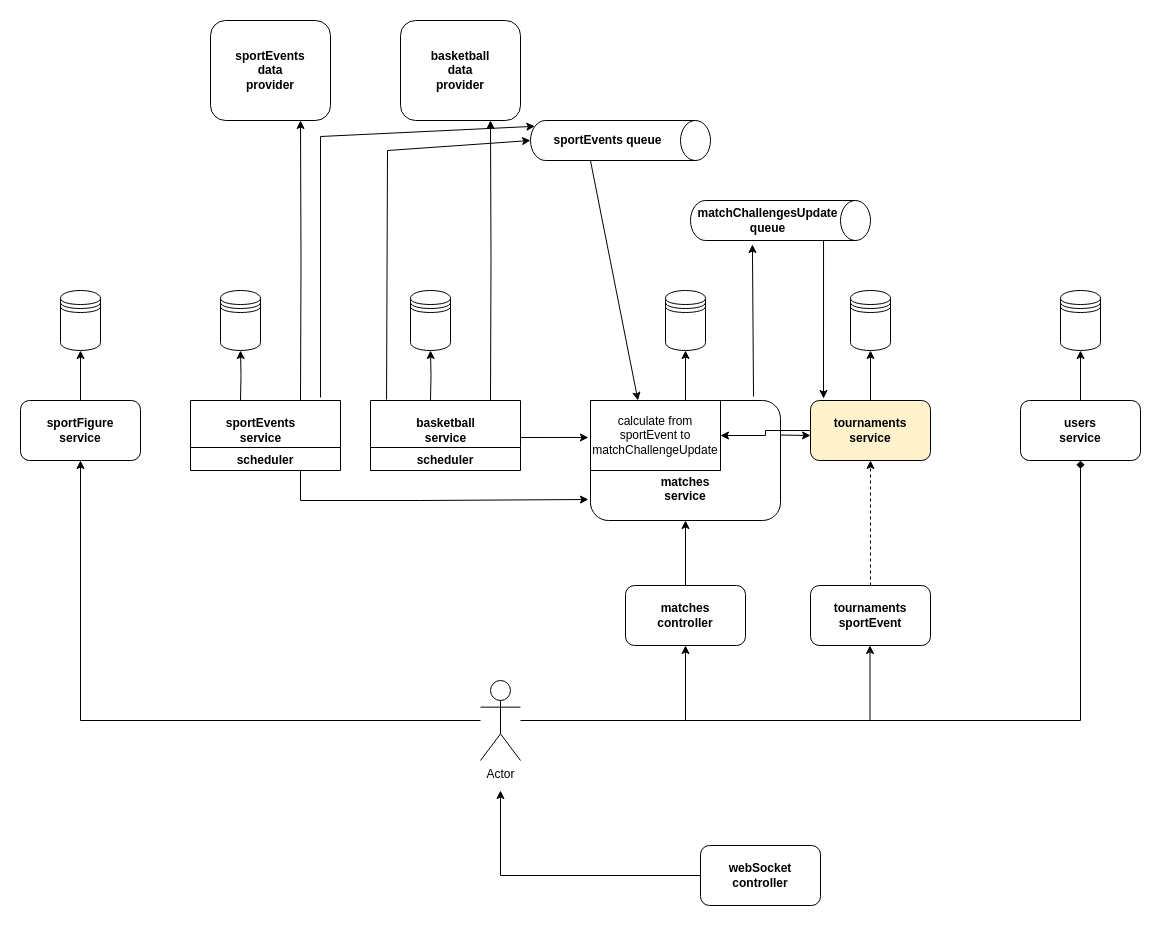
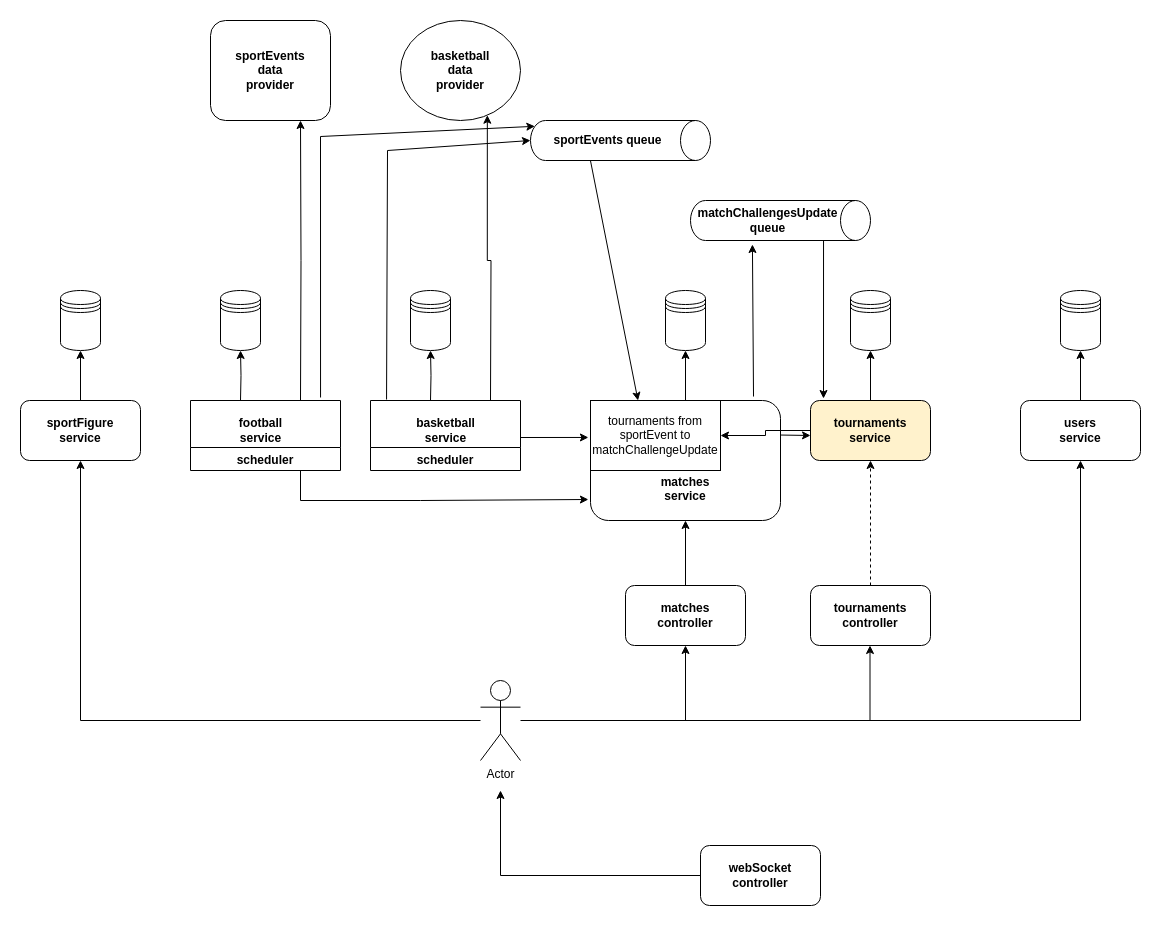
  <mxCell id="0" />
  <mxCell id="1" parent="0" />
  <mxCell id="2" style="edgeStyle=orthogonalEdgeStyle;rounded=0;orthogonalLoop=1;jettySize=auto;html=1;exitX=0.75;exitY=0;exitDx=0;exitDy=0;entryX=0.75;entryY=1;entryDx=0;entryDy=0;" edge="1" parent="1" target="23"><mxGeometry relative="1" as="geometry"><mxPoint x="490" y="400" as="sourcePoint" /></mxGeometry></mxCell>
  <mxCell id="3" style="edgeStyle=orthogonalEdgeStyle;rounded=0;orthogonalLoop=1;jettySize=auto;html=1;exitX=0.25;exitY=0;exitDx=0;exitDy=0;entryX=0.5;entryY=1;entryDx=0;entryDy=0;" edge="1" parent="1" target="18"><mxGeometry relative="1" as="geometry"><mxPoint x="430" y="400" as="sourcePoint" /></mxGeometry></mxCell>
  <mxCell id="4" style="edgeStyle=orthogonalEdgeStyle;rounded=0;orthogonalLoop=1;jettySize=auto;html=1;exitX=0.75;exitY=0;exitDx=0;exitDy=0;entryX=0.75;entryY=1;entryDx=0;entryDy=0;" edge="1" parent="1" target="22"><mxGeometry relative="1" as="geometry"><mxPoint x="300" y="400" as="sourcePoint" /></mxGeometry></mxCell>
  <mxCell id="5" style="edgeStyle=orthogonalEdgeStyle;rounded=0;orthogonalLoop=1;jettySize=auto;html=1;exitX=0.25;exitY=0;exitDx=0;exitDy=0;entryX=0.5;entryY=1;entryDx=0;entryDy=0;" edge="1" parent="1" target="17"><mxGeometry relative="1" as="geometry"><mxPoint x="240" y="400" as="sourcePoint" /></mxGeometry></mxCell>
  <mxCell id="6" value="" style="edgeStyle=orthogonalEdgeStyle;rounded=0;orthogonalLoop=1;jettySize=auto;html=1;" edge="1" parent="1" source="7" target="15"><mxGeometry relative="1" as="geometry" /></mxCell>
  <mxCell id="7" value="&lt;b&gt;&lt;br&gt;&lt;br&gt;&lt;br&gt;&lt;br&gt;matches&lt;br&gt;service&lt;/b&gt;" style="rounded=1;whiteSpace=wrap;html=1;" vertex="1" parent="1"><mxGeometry x="590" y="400" width="190" height="120" as="geometry" /></mxCell>
  <mxCell id="8" value="" style="edgeStyle=orthogonalEdgeStyle;rounded=0;orthogonalLoop=1;jettySize=auto;html=1;" edge="1" parent="1" source="10" target="19"><mxGeometry relative="1" as="geometry" /></mxCell>
  <mxCell id="9" value="" style="edgeStyle=orthogonalEdgeStyle;rounded=0;orthogonalLoop=1;jettySize=auto;html=1;" edge="1" parent="1" source="10" target="48"><mxGeometry relative="1" as="geometry" /></mxCell>
  <mxCell id="10" value="&lt;b&gt;tournaments&lt;br&gt;service&lt;/b&gt;" style="rounded=1;whiteSpace=wrap;html=1;fillColor=#fff2cc;" vertex="1" parent="1"><mxGeometry x="810" y="400" width="120" height="60" as="geometry" /></mxCell>
  <mxCell id="11" value="" style="edgeStyle=orthogonalEdgeStyle;rounded=0;orthogonalLoop=1;jettySize=auto;html=1;" edge="1" parent="1" source="12" target="20"><mxGeometry relative="1" as="geometry" /></mxCell>
  <mxCell id="12" value="&lt;b&gt;users&lt;br&gt;service&lt;/b&gt;" style="rounded=1;whiteSpace=wrap;html=1;" vertex="1" parent="1"><mxGeometry x="1020" y="400" width="120" height="60" as="geometry" /></mxCell>
  <mxCell id="13" value="" style="edgeStyle=orthogonalEdgeStyle;rounded=0;orthogonalLoop=1;jettySize=auto;html=1;" edge="1" parent="1" source="14" target="16"><mxGeometry relative="1" as="geometry" /></mxCell>
  <mxCell id="14" value="&lt;b&gt;sportFigure&lt;br&gt;service&lt;/b&gt;" style="rounded=1;whiteSpace=wrap;html=1;" vertex="1" parent="1"><mxGeometry x="20" y="400" width="120" height="60" as="geometry" /></mxCell>
  <mxCell id="15" value="" style="shape=datastore;whiteSpace=wrap;html=1;" vertex="1" parent="1"><mxGeometry x="665" y="290" width="40" height="60" as="geometry" /></mxCell>
  <mxCell id="16" value="" style="shape=datastore;whiteSpace=wrap;html=1;" vertex="1" parent="1"><mxGeometry x="60" y="290" width="40" height="60" as="geometry" /></mxCell>
  <mxCell id="17" value="" style="shape=datastore;whiteSpace=wrap;html=1;" vertex="1" parent="1"><mxGeometry x="220" y="290" width="40" height="60" as="geometry" /></mxCell>
  <mxCell id="18" value="" style="shape=datastore;whiteSpace=wrap;html=1;" vertex="1" parent="1"><mxGeometry y="290" width="40" height="60" as="geometry" x="410" /></mxCell>
  <mxCell id="19" value="" style="shape=datastore;whiteSpace=wrap;html=1;" vertex="1" parent="1"><mxGeometry x="850" y="290" width="40" height="60" as="geometry" /></mxCell>
  <mxCell id="20" value="" style="shape=datastore;whiteSpace=wrap;html=1;" vertex="1" parent="1"><mxGeometry x="1060" y="290" width="40" height="60" as="geometry" /></mxCell>
  <mxCell id="21" value="Actor" style="shape=umlActor;verticalLabelPosition=bottom;verticalAlign=top;html=1;outlineConnect=0;" vertex="1" parent="1"><mxGeometry x="480" y="680" width="40" height="80" as="geometry" /></mxCell>
  <mxCell id="22" value="&lt;b&gt;sportEvents&lt;br&gt;data&lt;br&gt;provider&lt;/b&gt;" style="rounded=1;whiteSpace=wrap;html=1;" vertex="1" parent="1"><mxGeometry x="210" y="20" width="120" height="100" as="geometry" /></mxCell>
- <mxCell id="23" value="&lt;b&gt;basketball&lt;br&gt;data&lt;br&gt;provider&lt;/b&gt;" style="rounded=1;whiteSpace=wrap;html=1;" vertex="1" parent="1"><mxGeometry x="400" y="20" width="120" height="100" as="geometry" /></mxCell>
+ <mxCell id="23" value="&lt;b&gt;basketball&lt;br&gt;data&lt;br&gt;provider&lt;/b&gt;" style="ellipse;whiteSpace=wrap;html=1;" vertex="1" parent="1"><mxGeometry x="400" y="20" width="120" height="100" as="geometry" /></mxCell>
  <mxCell id="24" value="" style="endArrow=classic;html=1;rounded=0;entryX=0.5;entryY=1;entryDx=0;entryDy=0;" edge="1" parent="1" source="21" target="14"><mxGeometry width="50" height="50" relative="1" as="geometry"><mxPoint x="430" y="660" as="sourcePoint" /><mxPoint x="220" y="590" as="targetPoint" /><Array as="points"><mxPoint x="80" y="720" /></Array></mxGeometry></mxCell>
- <mxCell id="25" value="" style="endArrow=diamond;html=1;rounded=0;entryX=0.5;entryY=1;entryDx=0;entryDy=0;" edge="1" parent="1" source="21" target="12"><mxGeometry width="50" height="50" relative="1" as="geometry"><mxPoint x="530" y="660" as="sourcePoint" /><mxPoint x="680" y="660" as="targetPoint" /><Array as="points"><mxPoint x="1080" y="720" /></Array></mxGeometry></mxCell>
+ <mxCell id="25" value="" style="endArrow=classic;html=1;rounded=0;entryX=0.5;entryY=1;entryDx=0;entryDy=0;" edge="1" parent="1" source="21" target="12"><mxGeometry width="50" height="50" relative="1" as="geometry"><mxPoint x="530" y="660" as="sourcePoint" /><mxPoint x="680" y="660" as="targetPoint" /><Array as="points"><mxPoint x="1080" y="720" /></Array></mxGeometry></mxCell>
  <mxCell id="26" value="" style="edgeStyle=orthogonalEdgeStyle;rounded=0;orthogonalLoop=1;jettySize=auto;html=1;" edge="1" parent="1" source="27" target="7"><mxGeometry relative="1" as="geometry" /></mxCell>
  <mxCell id="27" value="&lt;b&gt;matches&lt;br&gt;controller&lt;/b&gt;" style="rounded=1;whiteSpace=wrap;html=1;" vertex="1" parent="1"><mxGeometry x="625" y="585" width="120" height="60" as="geometry" /></mxCell>
  <mxCell id="28" value="" style="edgeStyle=orthogonalEdgeStyle;rounded=0;orthogonalLoop=1;jettySize=auto;html=1;dashed=1;" edge="1" parent="1" source="29" target="10"><mxGeometry relative="1" as="geometry" /></mxCell>
- <mxCell id="29" value="&lt;b&gt;tournaments&lt;br&gt;sportEvent&lt;/b&gt;" style="rounded=1;whiteSpace=wrap;html=1;" vertex="1" parent="1"><mxGeometry x="810" y="585" width="120" height="60" as="geometry" /></mxCell>
+ <mxCell id="29" value="&lt;b&gt;tournaments&lt;br&gt;controller&lt;/b&gt;" style="rounded=1;whiteSpace=wrap;html=1;" vertex="1" parent="1"><mxGeometry x="810" y="585" width="120" height="60" as="geometry" /></mxCell>
  <mxCell id="30" value="" style="endArrow=classic;html=1;rounded=0;entryX=0.5;entryY=1;entryDx=0;entryDy=0;" edge="1" parent="1" target="27"><mxGeometry width="50" height="50" relative="1" as="geometry"><mxPoint x="685" y="720" as="sourcePoint" /><mxPoint x="730" y="760" as="targetPoint" /></mxGeometry></mxCell>
  <mxCell id="31" value="" style="endArrow=classic;html=1;rounded=0;entryX=0.5;entryY=1;entryDx=0;entryDy=0;" edge="1" parent="1"><mxGeometry width="50" height="50" relative="1" as="geometry"><mxPoint x="869.5" y="720" as="sourcePoint" /><mxPoint x="869.5" y="645" as="targetPoint" /></mxGeometry></mxCell>
  <mxCell id="32" value="" style="endArrow=classic;html=1;rounded=0;entryX=-0.011;entryY=0.825;entryDx=0;entryDy=0;entryPerimeter=0;" edge="1" parent="1" target="7"><mxGeometry width="50" height="50" relative="1" as="geometry"><mxPoint x="300" y="470" as="sourcePoint" /><mxPoint x="680" y="460" as="targetPoint" /><Array as="points"><mxPoint x="300" y="500" /><mxPoint x="420" y="500" /></Array></mxGeometry></mxCell>
  <mxCell id="33" value="scheduler" style="swimlane;direction=west;rounded=0;" vertex="1" parent="1"><mxGeometry x="370" y="400" width="150" height="70" as="geometry"><mxRectangle x="240" y="100" width="140" height="30" as="alternateBounds" /></mxGeometry></mxCell>
  <mxCell id="34" value="&lt;b&gt;&lt;span style=&quot;&quot;&gt;basketball&lt;/span&gt;&lt;br style=&quot;&quot;&gt;&lt;span style=&quot;&quot;&gt;service&lt;/span&gt;&lt;/b&gt;" style="text;html=1;align=center;verticalAlign=middle;resizable=0;points=[];autosize=1;strokeColor=none;fillColor=none;" vertex="1" parent="33"><mxGeometry x="35" y="10" width="80" height="40" as="geometry" /></mxCell>
  <mxCell id="35" value="scheduler" style="swimlane;direction=west;rounded=0;" vertex="1" parent="1"><mxGeometry x="190" y="400" width="150" height="70" as="geometry"><mxRectangle x="240" y="100" width="140" height="30" as="alternateBounds" /></mxGeometry></mxCell>
- <mxCell id="36" value="&lt;b&gt;sportEvents&lt;br style=&quot;&quot;&gt;&lt;span style=&quot;&quot;&gt;service&lt;/span&gt;&lt;/b&gt;" style="text;html=1;align=center;verticalAlign=middle;resizable=0;points=[];autosize=1;strokeColor=none;fillColor=none;" vertex="1" parent="35"><mxGeometry x="35" y="10" width="70" height="40" as="geometry" /></mxCell>
+ <mxCell id="36" value="&lt;b&gt;football&lt;br style=&quot;&quot;&gt;&lt;span style=&quot;&quot;&gt;service&lt;/span&gt;&lt;/b&gt;" style="text;html=1;align=center;verticalAlign=middle;resizable=0;points=[];autosize=1;strokeColor=none;fillColor=none;" vertex="1" parent="35"><mxGeometry x="35" y="10" width="70" height="40" as="geometry" /></mxCell>
  <mxCell id="37" value="&lt;b&gt;webSocket&lt;br&gt;controller&lt;/b&gt;" style="rounded=1;whiteSpace=wrap;html=1;" vertex="1" parent="1"><mxGeometry x="700" y="845" width="120" height="60" as="geometry" /></mxCell>
  <mxCell id="38" value="" style="endArrow=classic;html=1;rounded=0;exitX=0;exitY=0.5;exitDx=0;exitDy=0;" edge="1" parent="1" source="37"><mxGeometry width="50" height="50" relative="1" as="geometry"><mxPoint x="600" y="900" as="sourcePoint" /><mxPoint x="500" y="790" as="targetPoint" /><Array as="points"><mxPoint x="500" y="875" /></Array></mxGeometry></mxCell>
  <mxCell id="39" value="&lt;b&gt;matchChallengesUpdate queue&lt;/b&gt;" style="shape=cylinder3;whiteSpace=wrap;html=1;boundedLbl=1;backgroundOutline=1;size=15;rounded=0;direction=south;" vertex="1" parent="1"><mxGeometry x="690" y="200" width="180" height="40" as="geometry" /></mxCell>
  <mxCell id="40" value="" style="endArrow=classic;html=1;rounded=0;exitX=0.858;exitY=-0.033;exitDx=0;exitDy=0;exitPerimeter=0;entryX=1.1;entryY=0.656;entryDx=0;entryDy=0;entryPerimeter=0;" edge="1" parent="1" source="7" target="39"><mxGeometry width="50" height="50" relative="1" as="geometry"><mxPoint x="735" y="390" as="sourcePoint" /><mxPoint x="733" y="240" as="targetPoint" /></mxGeometry></mxCell>
  <mxCell id="41" value="" style="endArrow=classic;html=1;rounded=0;exitX=0.858;exitY=-0.033;exitDx=0;exitDy=0;exitPerimeter=0;" edge="1" parent="1"><mxGeometry width="50" height="50" relative="1" as="geometry"><mxPoint x="823.04" y="239.98" as="sourcePoint" /><mxPoint x="823" y="398" as="targetPoint" /></mxGeometry></mxCell>
  <mxCell id="42" value="&lt;b&gt;sportEvents queue&lt;/b&gt;" style="shape=cylinder3;whiteSpace=wrap;html=1;boundedLbl=1;backgroundOutline=1;size=15;rounded=0;direction=south;" vertex="1" parent="1"><mxGeometry x="530" y="120" width="180" height="40" as="geometry" /></mxCell>
  <mxCell id="43" value="" style="endArrow=classic;html=1;rounded=0;entryX=0.25;entryY=0;entryDx=0;entryDy=0;exitX=1;exitY=0.667;exitDx=0;exitDy=0;exitPerimeter=0;" edge="1" parent="1" source="42" target="7"><mxGeometry width="50" height="50" relative="1" as="geometry"><mxPoint x="650" y="350" as="sourcePoint" /><mxPoint x="700" y="300" as="targetPoint" /></mxGeometry></mxCell>
  <mxCell id="44" value="" style="endArrow=classic;html=1;rounded=0;exitX=0.133;exitY=1.043;exitDx=0;exitDy=0;exitPerimeter=0;entryX=0.145;entryY=1;entryDx=0;entryDy=-4.35;entryPerimeter=0;" edge="1" parent="1" source="35" target="42"><mxGeometry width="50" height="50" relative="1" as="geometry"><mxPoint x="320" y="290" as="sourcePoint" /><mxPoint x="544.35" y="135.8" as="targetPoint" /><Array as="points"><mxPoint x="320" y="136" /></Array></mxGeometry></mxCell>
  <mxCell id="45" value="" style="endArrow=classic;html=1;rounded=0;exitX=0.893;exitY=1.014;exitDx=0;exitDy=0;exitPerimeter=0;entryX=0.5;entryY=1;entryDx=0;entryDy=0;entryPerimeter=0;" edge="1" parent="1" source="33" target="42"><mxGeometry width="50" height="50" relative="1" as="geometry"><mxPoint x="420" y="240" as="sourcePoint" /><mxPoint x="540" y="150" as="targetPoint" /><Array as="points"><mxPoint x="387" y="150" /></Array></mxGeometry></mxCell>
  <mxCell id="46" value="" style="endArrow=classic;html=1;rounded=0;entryX=-0.011;entryY=0.308;entryDx=0;entryDy=0;entryPerimeter=0;" edge="1" parent="1" target="7"><mxGeometry width="50" height="50" relative="1" as="geometry"><mxPoint x="520" y="437" as="sourcePoint" /><mxPoint x="590" y="290" as="targetPoint" /></mxGeometry></mxCell>
  <mxCell id="47" value="" style="endArrow=classic;html=1;rounded=0;" edge="1" parent="1"><mxGeometry width="50" height="50" relative="1" as="geometry"><mxPoint x="780" y="434.54" as="sourcePoint" /><mxPoint x="810" y="435" as="targetPoint" /></mxGeometry></mxCell>
- <mxCell id="48" value="calculate from sportEvent to matchChallengeUpdate" style="rounded=0;whiteSpace=wrap;html=1;" vertex="1" parent="1"><mxGeometry x="590" y="400" width="130" height="70" as="geometry" /></mxCell>
+ <mxCell id="48" value="tournaments from sportEvent to matchChallengeUpdate" style="rounded=0;whiteSpace=wrap;html=1;" vertex="1" parent="1"><mxGeometry x="590" y="400" width="130" height="70" as="geometry" /></mxCell>
